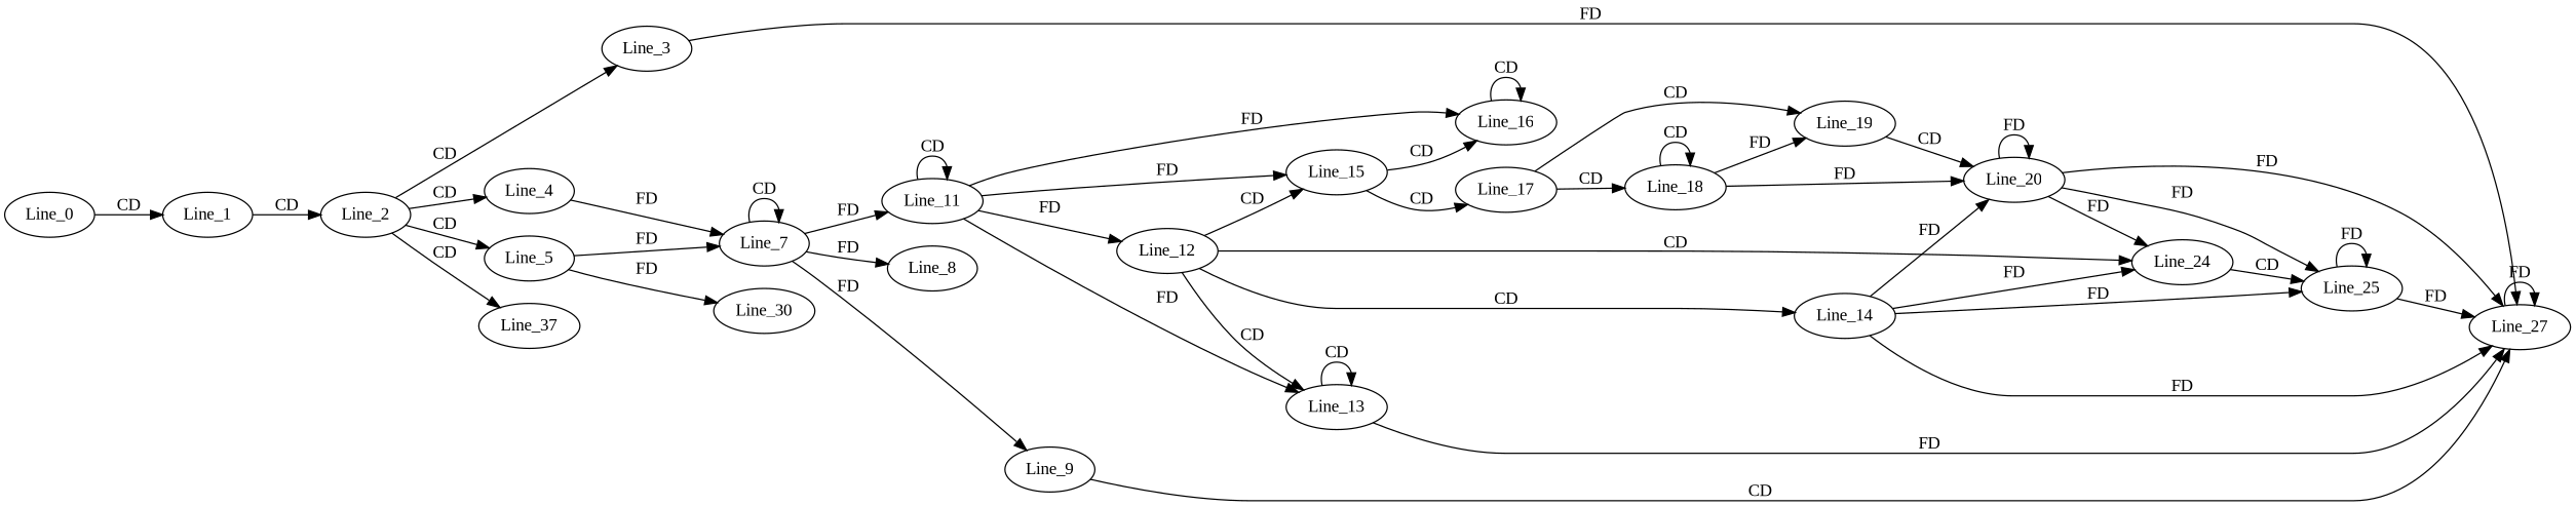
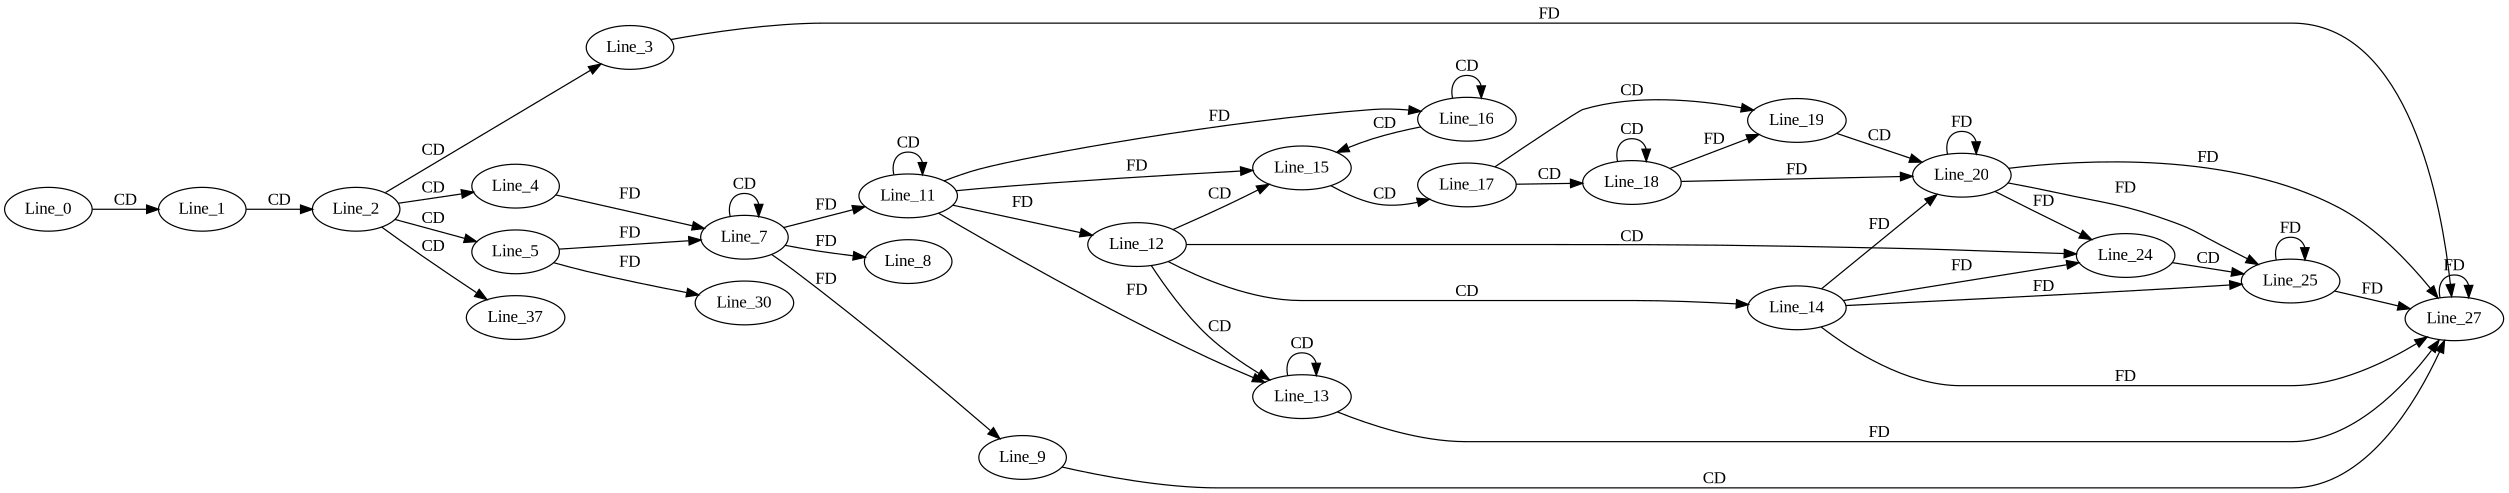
  digraph {
    fontname="Liberation Serif"
    rankdir=LR
    node [fontname="Liberation Serif"]
    edge [fontname="Liberation Serif"]
    Line_0
    Line_1
    Line_2
    Line_3
    Line_4
    Line_5
    n7 [label=Line_37]
    Line_27
    Line_7
    Line_30
    Line_8
    Line_9
    Line_11
    Line_12
    Line_13
    Line_15
    Line_16
    Line_14
    Line_24
    Line_17
    Line_20
    Line_25
    Line_18
    Line_19
    Line_0 -> Line_1 [label=CD]
    Line_1 -> Line_2 [label=CD]
    Line_2 -> Line_3 [label=CD]
    Line_2 -> Line_4 [label=CD]
    Line_2 -> Line_5 [label=CD]
    Line_2 -> n7 [label=CD]
    Line_3 -> Line_27 [label=FD]
    Line_4 -> Line_7 [label=FD]
    Line_5 -> Line_7 [label=FD]
    Line_5 -> Line_30 [label=FD]
    Line_27 -> Line_27 [label=FD]
    Line_7 -> Line_7 [label=CD]
    Line_7 -> Line_8 [label=FD]
    Line_7 -> Line_9 [label=FD]
    Line_7 -> Line_11 [label=FD]
    Line_9 -> Line_27 [label=CD]
    Line_11 -> Line_11 [label=CD]
    Line_11 -> Line_12 [label=FD]
    Line_11 -> Line_13 [label=FD]
    Line_11 -> Line_15 [label=FD]
    Line_11 -> Line_16 [label=FD]
    Line_12 -> Line_13 [label=CD]
    Line_12 -> Line_15 [label=CD]
    Line_12 -> Line_14 [label=CD]
    Line_12 -> Line_24 [label=CD]
    Line_13 -> Line_27 [label=FD]
    Line_13 -> Line_13 [label=CD]
-   Line_15 -> Line_16 [label=CD]
+   Line_16 -> Line_15 [label=CD]
    Line_15 -> Line_17 [label=CD]
    Line_16 -> Line_16 [label=CD]
    Line_14 -> Line_27 [label=FD]
    Line_14 -> Line_24 [label=FD]
    Line_14 -> Line_20 [label=FD]
    Line_14 -> Line_25 [label=FD]
    Line_24 -> Line_25 [label=CD]
    Line_17 -> Line_18 [label=CD]
    Line_17 -> Line_19 [label=CD]
    Line_20 -> Line_27 [label=FD]
    Line_20 -> Line_24 [label=FD]
    Line_20 -> Line_20 [label=FD]
    Line_20 -> Line_25 [label=FD]
    Line_25 -> Line_27 [label=FD]
    Line_25 -> Line_25 [label=FD]
    Line_18 -> Line_20 [label=FD]
    Line_18 -> Line_18 [label=CD]
    Line_18 -> Line_19 [label=FD]
    Line_19 -> Line_20 [label=CD]
  }
